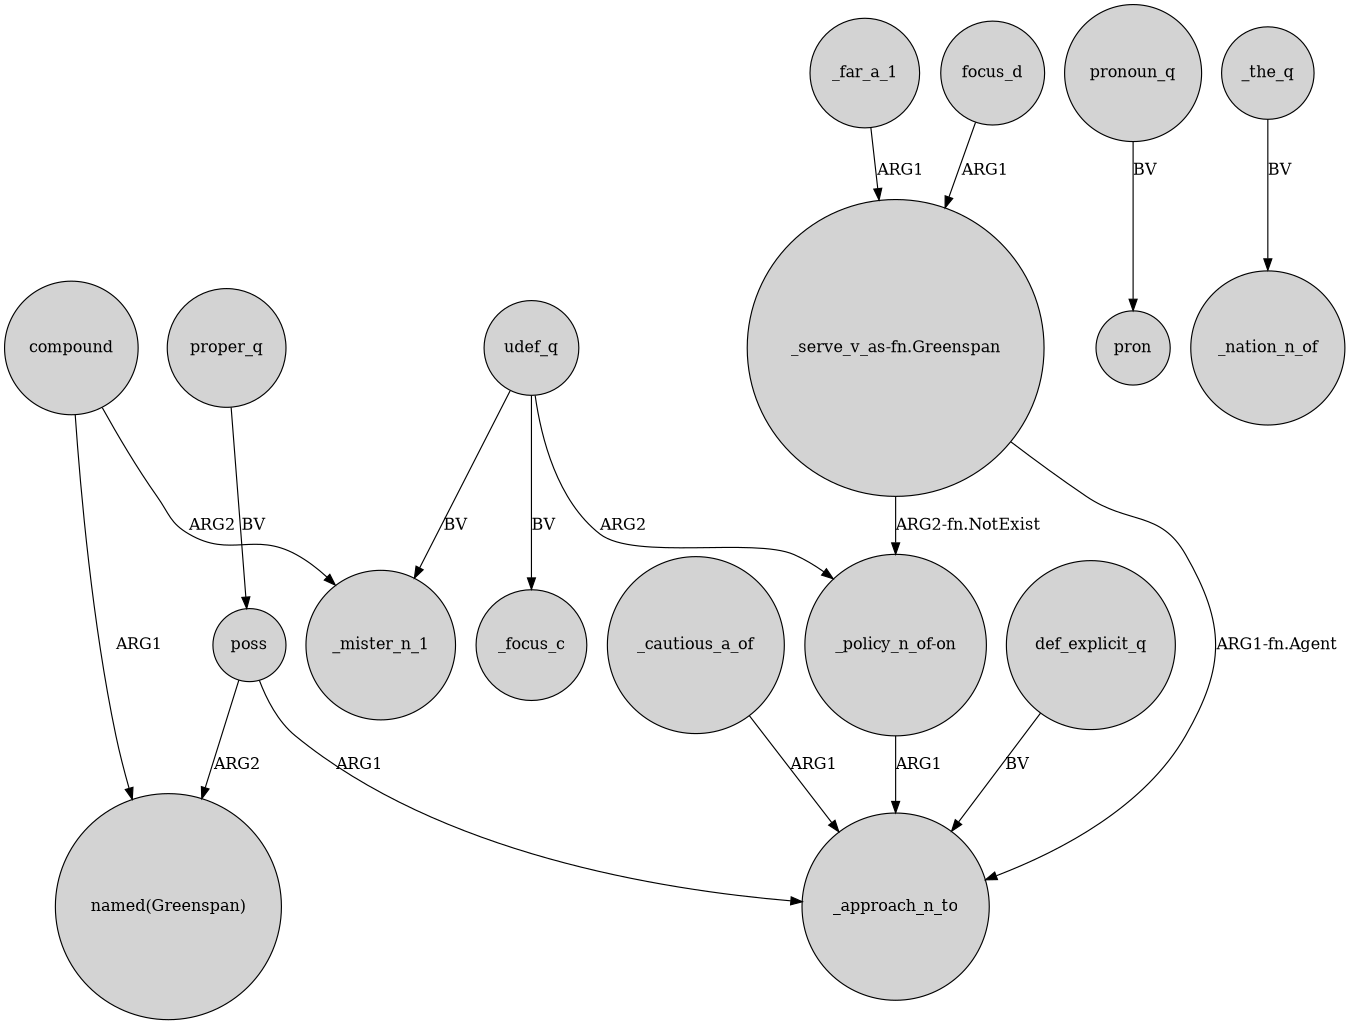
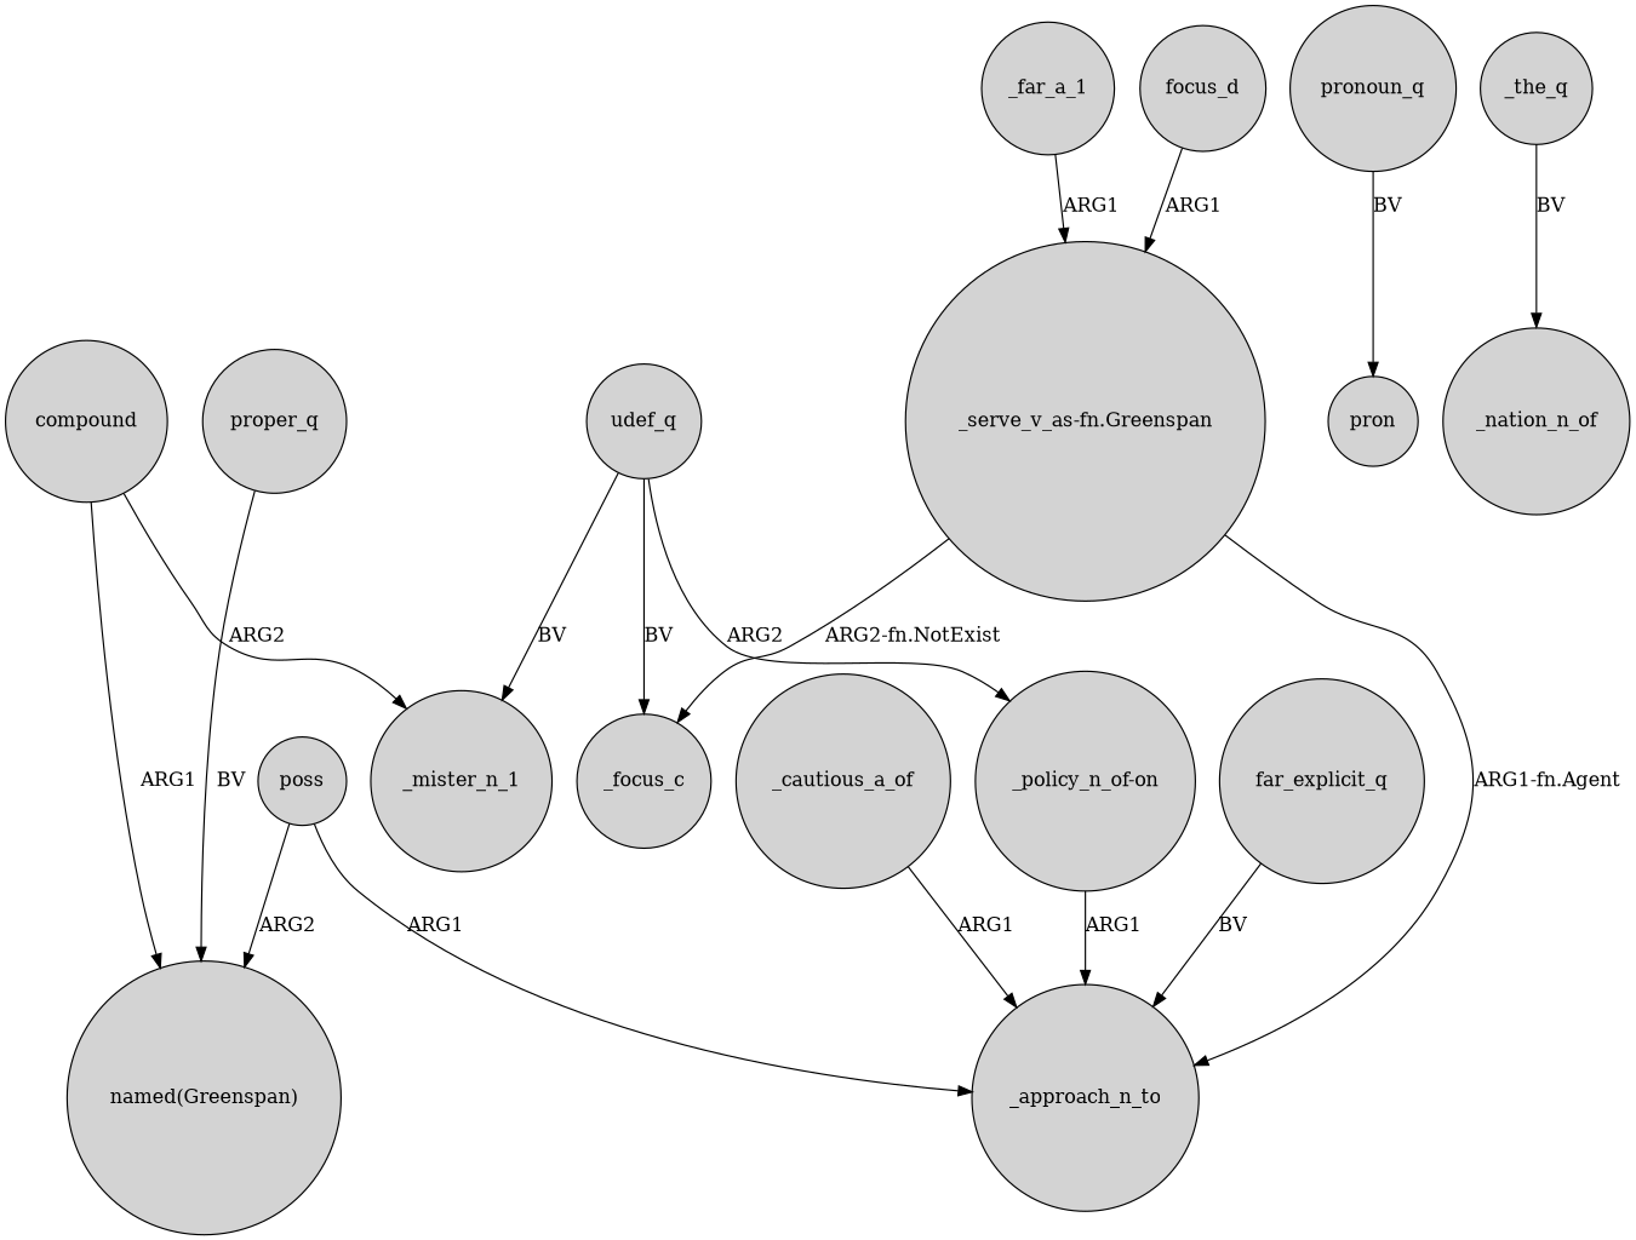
  digraph {
    node [shape=circle style=filled]
    n1 [label="_serve_v_as-fn.Greenspan"]
    n2 [label=_focus_c]
    _approach_n_to
    proper_q
    "named(Greenspan)"
    compound
    _mister_n_1
    _far_a_1
    focus_d
    udef_q
    "_policy_n_of-on"
    poss
    pronoun_q
    pron
    _the_q
    _nation_n_of
-   def_explicit_q
+   def_explicit_q [label=far_explicit_q]
    _cautious_a_of
-   n1 -> "_policy_n_of-on" [label="ARG2-fn.NotExist"]
+   n1 -> n2 [label="ARG2-fn.NotExist"]
    n1 -> _approach_n_to [label="ARG1-fn.Agent"]
-   proper_q -> poss [label=BV]
+   proper_q -> "named(Greenspan)" [label=BV]
    compound -> "named(Greenspan)" [label=ARG1]
    compound -> _mister_n_1 [label=ARG2]
    _far_a_1 -> n1 [label=ARG1]
    focus_d -> n1 [label=ARG1]
    udef_q -> n2 [label=BV]
    udef_q -> _mister_n_1 [label=BV]
    udef_q -> "_policy_n_of-on" [label=ARG2]
    "_policy_n_of-on" -> _approach_n_to [label=ARG1]
    poss -> _approach_n_to [label=ARG1]
    poss -> "named(Greenspan)" [label=ARG2]
    pronoun_q -> pron [label=BV]
    _the_q -> _nation_n_of [label=BV]
    def_explicit_q -> _approach_n_to [label=BV]
    _cautious_a_of -> _approach_n_to [label=ARG1]
  }
